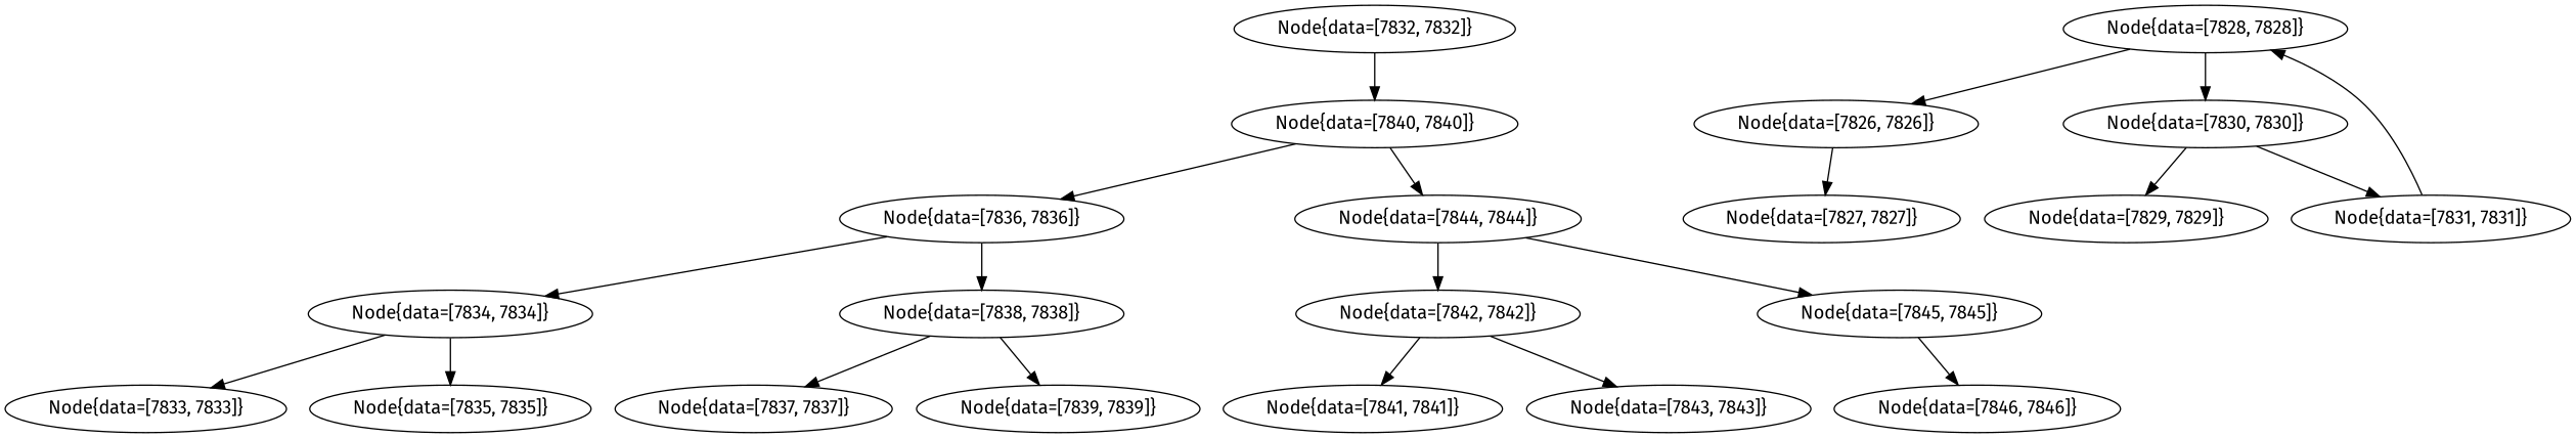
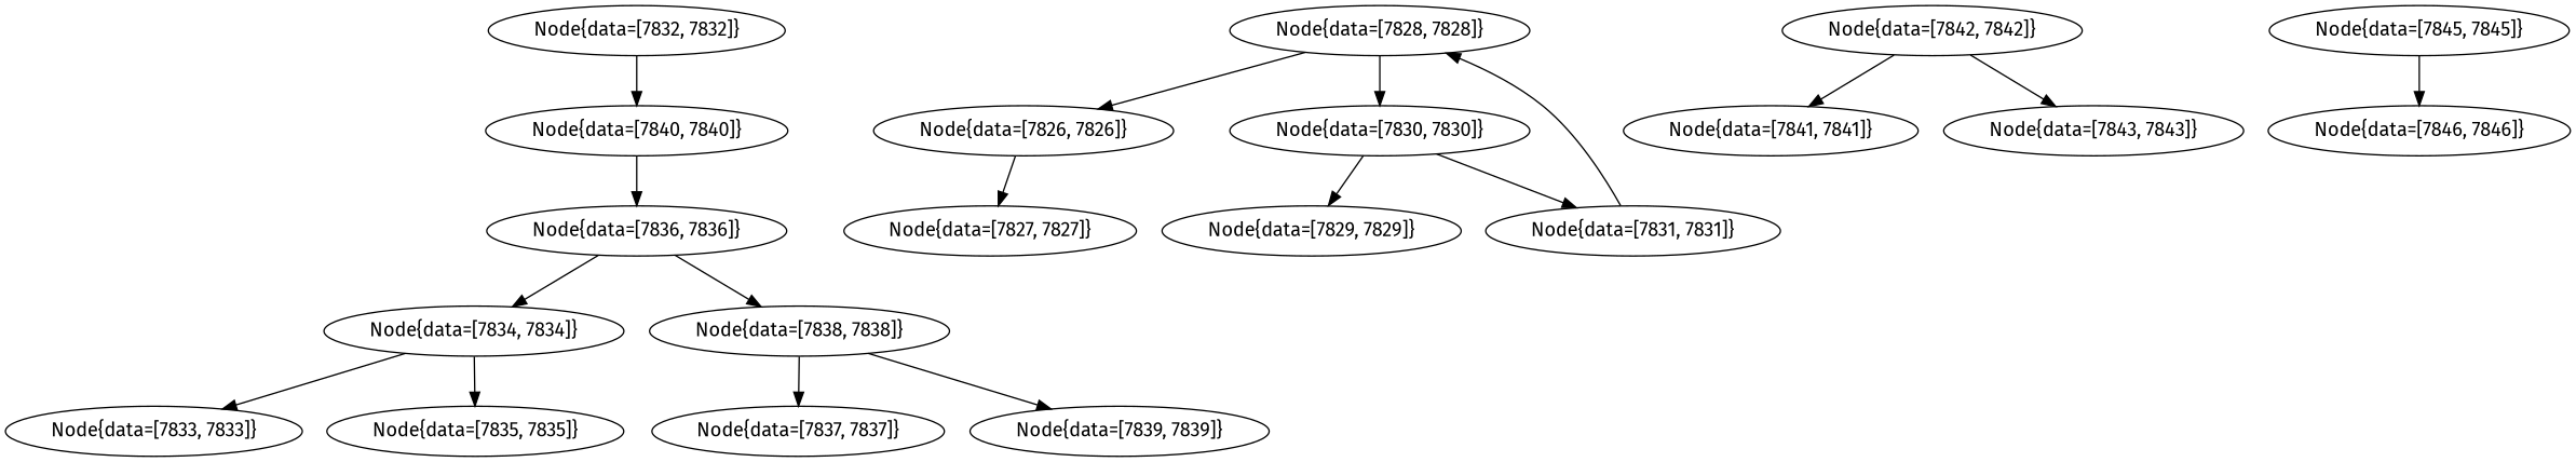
  digraph {
    fontname="Fira Sans"
    node [fontname="Fira Sans"]
    edge [fontname="Fira Sans"]
    n1 [label="Node{data=[7832, 7832]}"]
    n2 [label="Node{data=[7840, 7840]}"]
    n3 [label="Node{data=[7828, 7828]}"]
    n4 [label="Node{data=[7826, 7826]}"]
    n5 [label="Node{data=[7830, 7830]}"]
    n6 [label="Node{data=[7836, 7836]}"]
-   n7 [label="Node{data=[7844, 7844]}"]
    n8 [label="Node{data=[7827, 7827]}"]
    n9 [label="Node{data=[7829, 7829]}"]
    n10 [label="Node{data=[7831, 7831]}"]
    n11 [label="Node{data=[7834, 7834]}"]
    n12 [label="Node{data=[7838, 7838]}"]
    n13 [label="Node{data=[7842, 7842]}"]
    n14 [label="Node{data=[7845, 7845]}"]
    n15 [label="Node{data=[7833, 7833]}"]
    n16 [label="Node{data=[7835, 7835]}"]
    n17 [label="Node{data=[7837, 7837]}"]
    n18 [label="Node{data=[7839, 7839]}"]
    n19 [label="Node{data=[7841, 7841]}"]
    n20 [label="Node{data=[7843, 7843]}"]
    n21 [label="Node{data=[7846, 7846]}"]
    n1 -> n2
    n2 -> n6
-   n2 -> n7
    n3 -> n4
    n3 -> n5
    n4 -> n8
    n5 -> n9
    n5 -> n10
    n6 -> n11
    n6 -> n12
-   n7 -> n13
-   n7 -> n14
    n10 -> n3
    n11 -> n15
    n11 -> n16
    n12 -> n17
    n12 -> n18
    n13 -> n19
    n13 -> n20
    n14 -> n21
  }
